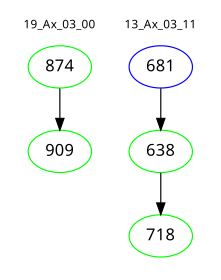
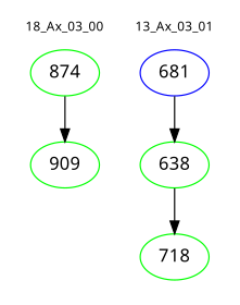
  digraph {
    fontname="Noto Sans"
    node [color=green fontname="Noto Sans"]
    edge [color=black fontname="Noto Sans"]
    n1 [label=874]
    n2 [label=909]
    n3 [color=blue label=681]
    n4 [label=638]
    n5 [label=718]
    subgraph cluster_1 {
      color=white
      fontsize=10
-     label="19_Ax_03_00"
+     label="18_Ax_03_00"
      n1
      n2
    }
    subgraph cluster_2 {
      color=white
      fontsize=10
-     label="13_Ax_03_11"
+     label="13_Ax_03_01"
      n3
      n4
      n5
    }
    n1 -> n2
    n3 -> n4
    n4 -> n5
  }
